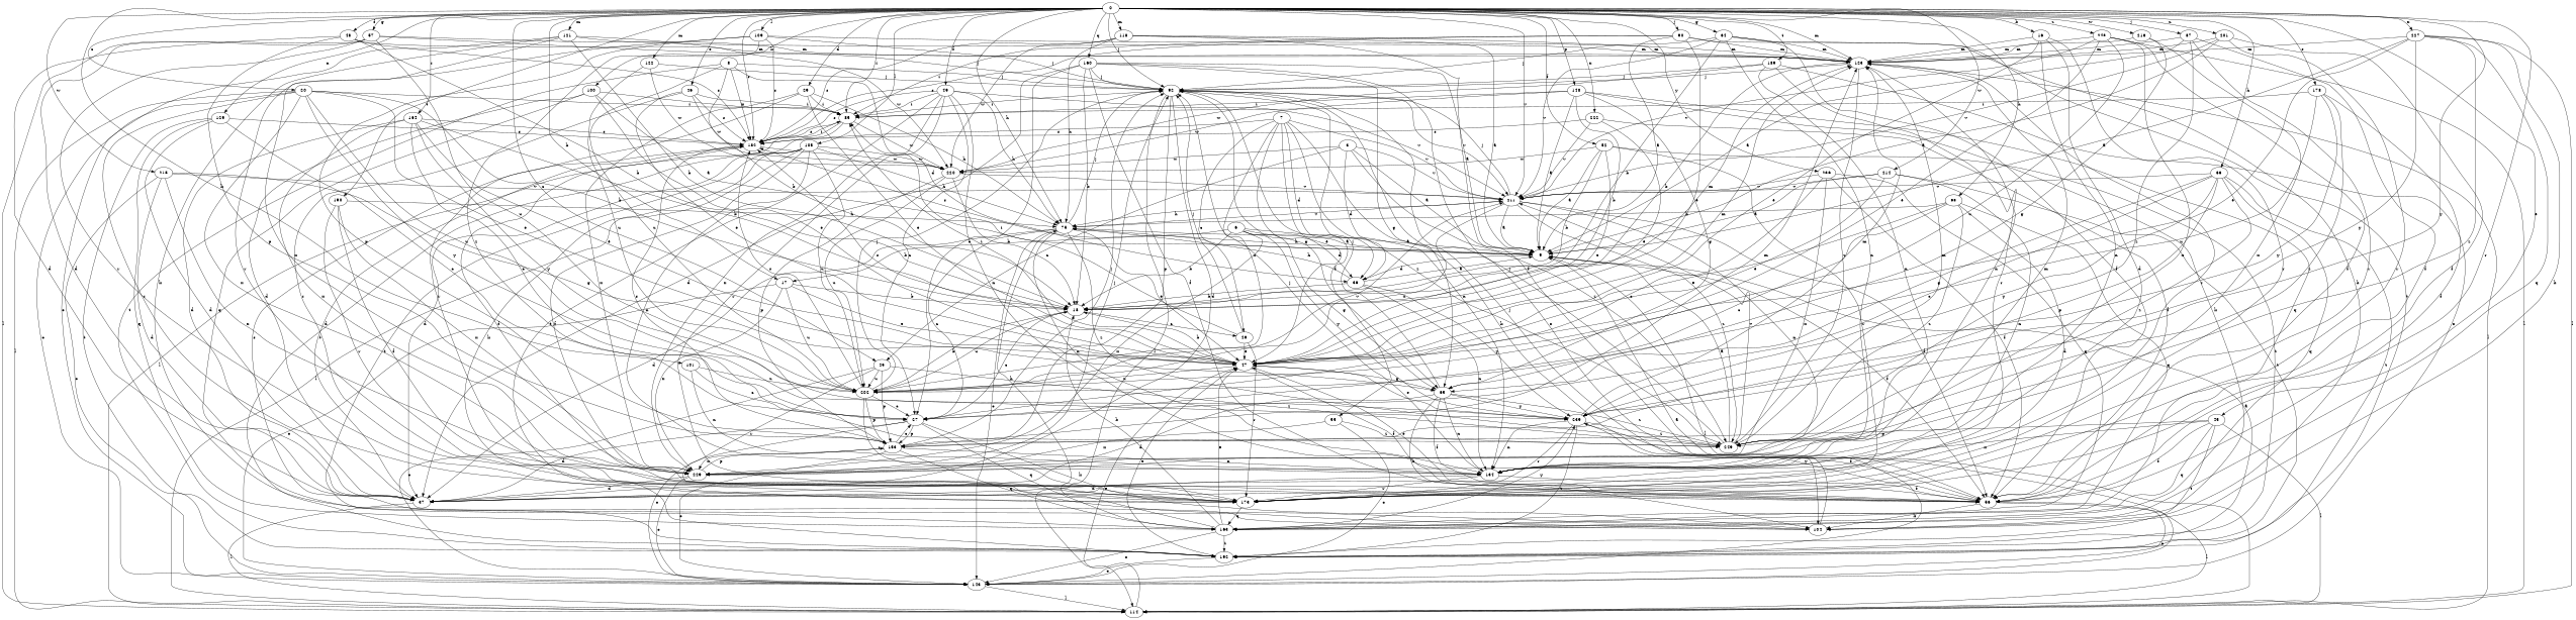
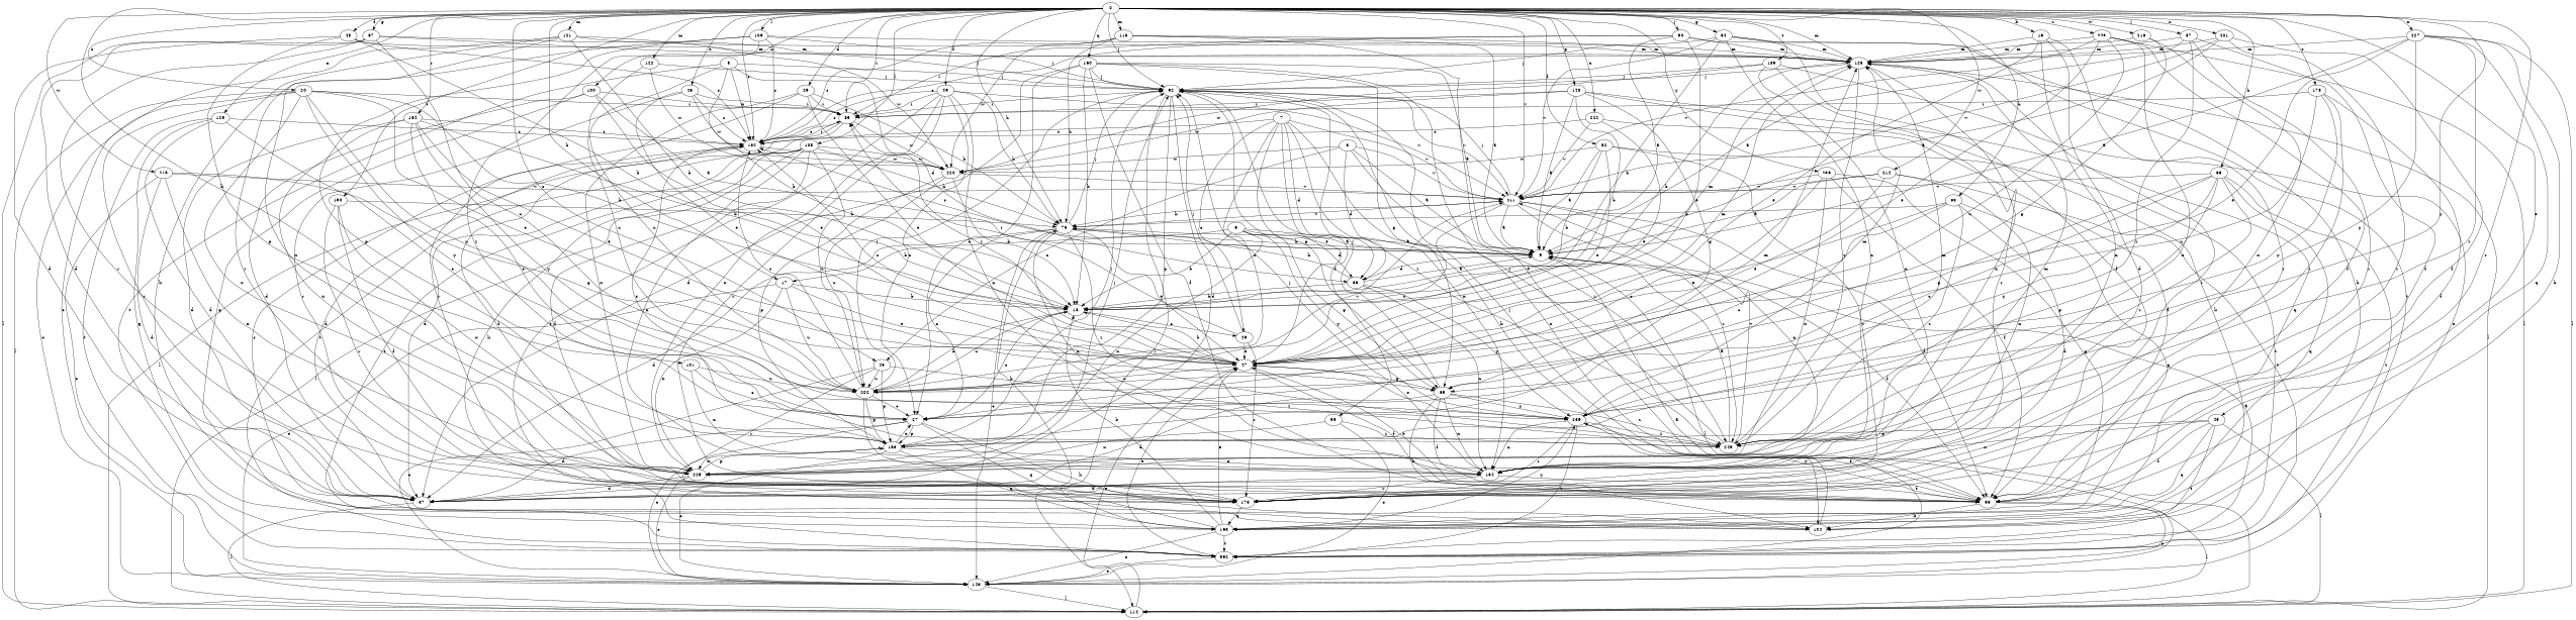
  strict digraph {
    0
    16
    17
    20
    25
    29
    45
    46
    48
    49
    52
    57
    64
    66
    68
    75
    85
    87
    90
    n20 [label=92]
    100
    101
    105
    109
    118
    121
    122
    123
    129
    148
    160
    164
    173
    178
    182
    189
    190
    201
    211
    214
    215
    216
    222
    227
    236
    239
    248
    47
    134
    37
    18
    229
    202
    143
    114
    249
    153
-   192
+   192 [label=992]
    56
    163
    220
    27
    9
    65
    104
    3
    36
    6
    26
    7
    55
    8
    0 -> 16 [label=b]
    0 -> 17 [label=b]
    0 -> 20 [label=c]
    0 -> 25 [label=c]
    0 -> 29 [label=d]
    0 -> 45 [label=e]
    0 -> 46 [label=e]
    0 -> 48 [label=f]
    0 -> 49 [label=f]
    0 -> 52 [label=f]
    0 -> 57 [label=g]
    0 -> 64 [label=g]
    0 -> 66 [label=h]
    0 -> 68 [label=h]
    0 -> 75 [label=h]
    0 -> 85 [label=i]
    0 -> 87 [label=j]
    0 -> 90 [label=j]
    0 -> n20 [label=j]
    0 -> 100 [label=k]
    0 -> 101 [label=k]
    0 -> 105 [label=l]
    0 -> 109 [label=l]
    0 -> 118 [label=m]
    0 -> 121 [label=m]
    0 -> 122 [label=m]
    0 -> 123 [label=m]
    0 -> 129 [label=n]
    0 -> 148 [label=p]
    0 -> 160 [label=q]
    0 -> 164 [label=r]
    0 -> 173 [label=r]
    0 -> 178 [label=s]
    0 -> 182 [label=s]
    0 -> 189 [label=t]
    0 -> 190 [label=t]
    0 -> 201 [label=u]
    0 -> 211 [label=v]
    0 -> 214 [label=w]
    0 -> 215 [label=w]
    0 -> 216 [label=w]
    0 -> 222 [label=x]
    0 -> 227 [label=x]
    0 -> 236 [label=y]
    0 -> 239 [label=y]
    0 -> 248 [label=z]
    16 -> 123 [label=m]
    16 -> 173 [label=r]
    16 -> 47 [label=e]
    16 -> 134 [label=n]
    16 -> 37 [label=d]
    17 -> 47 [label=e]
    17 -> 18 [label=b]
    17 -> 229 [label=x]
    17 -> 202 [label=u]
    17 -> 143 [label=o]
    20 -> 85 [label=i]
    20 -> 173 [label=r]
    20 -> 239 [label=y]
    20 -> 47 [label=e]
    20 -> 18 [label=b]
    20 -> 229 [label=x]
    20 -> 202 [label=u]
    20 -> 143 [label=o]
    20 -> 114 [label=l]
    25 -> 173 [label=r]
    25 -> 202 [label=u]
    25 -> 143 [label=o]
    25 -> 249 [label=z]
    25 -> 153 [label=p]
    29 -> 75 [label=h]
    29 -> 85 [label=i]
    29 -> 173 [label=r]
    29 -> 47 [label=e]
    29 -> 229 [label=x]
    45 -> 229 [label=x]
    45 -> 114 [label=l]
    45 -> 153 [label=p]
    45 -> 192 [label=t]
    45 -> 56 [label=f]
    45 -> 163 [label=q]
    46 -> 85 [label=i]
    46 -> 173 [label=r]
    46 -> 182 [label=s]
    46 -> 47 [label=e]
    46 -> 220 [label=w]
    48 -> 123 [label=m]
    48 -> 182 [label=s]
    48 -> 37 [label=d]
    48 -> 18 [label=b]
    48 -> 153 [label=p]
    49 -> 75 [label=h]
    49 -> 85 [label=i]
    49 -> 173 [label=r]
    49 -> 182 [label=s]
    49 -> 211 [label=v]
    49 -> 134 [label=n]
    49 -> 229 [label=x]
    49 -> 192 [label=t]
    49 -> 27 [label=c]
    52 -> 173 [label=r]
    52 -> 47 [label=e]
    52 -> 18 [label=b]
    52 -> 192 [label=t]
    52 -> 220 [label=w]
    52 -> 9 [label=a]
    57 -> n20 [label=j]
    57 -> 123 [label=m]
    57 -> 173 [label=r]
    57 -> 37 [label=d]
    57 -> 202 [label=u]
    57 -> 114 [label=l]
    64 -> n20 [label=j]
    64 -> 123 [label=m]
    64 -> 211 [label=v]
    64 -> 134 [label=n]
    64 -> 18 [label=b]
    64 -> 192 [label=t]
    64 -> 56 [label=f]
    66 -> 211 [label=v]
    66 -> 239 [label=y]
    66 -> 249 [label=z]
    66 -> 153 [label=p]
    66 -> 192 [label=t]
    66 -> 163 [label=q]
    66 -> 27 [label=c]
    66 -> 65 [label=g]
    68 -> 75 [label=h]
    68 -> 47 [label=e]
    68 -> 37 [label=d]
    68 -> 249 [label=z]
    68 -> 163 [label=q]
    68 -> 27 [label=c]
    75 -> n20 [label=j]
    75 -> 211 [label=v]
    75 -> 47 [label=e]
    75 -> 134 [label=n]
    75 -> 37 [label=d]
    75 -> 143 [label=o]
    75 -> 249 [label=z]
    75 -> 27 [label=c]
    75 -> 9 [label=a]
    85 -> 182 [label=s]
    85 -> 114 [label=l]
    85 -> 192 [label=t]
    85 -> 220 [label=w]
    87 -> 123 [label=m]
    87 -> 173 [label=r]
    87 -> 249 [label=z]
    87 -> 56 [label=f]
    87 -> 9 [label=a]
    90 -> 85 [label=i]
    90 -> 123 [label=m]
    90 -> 182 [label=s]
    90 -> 47 [label=e]
    90 -> 9 [label=a]
    90 -> 104 [label=k]
    n20 -> 85 [label=i]
    n20 -> 211 [label=v]
    n20 -> 37 [label=d]
    n20 -> 114 [label=l]
    n20 -> 249 [label=z]
    n20 -> 153 [label=p]
    n20 -> 65 [label=g]
    100 -> 85 [label=i]
    100 -> 47 [label=e]
    100 -> 37 [label=d]
    100 -> 163 [label=q]
    100 -> 9 [label=a]
    101 -> 134 [label=n]
    101 -> 202 [label=u]
    101 -> 27 [label=c]
    105 -> 75 [label=h]
    105 -> 134 [label=n]
    105 -> 37 [label=d]
    105 -> 202 [label=u]
    105 -> 114 [label=l]
    105 -> 192 [label=t]
    105 -> 56 [label=f]
    105 -> 220 [label=w]
    105 -> 104 [label=k]
    109 -> n20 [label=j]
    109 -> 123 [label=m]
    109 -> 182 [label=s]
    109 -> 229 [label=x]
    109 -> 249 [label=z]
    109 -> 153 [label=p]
    118 -> 75 [label=h]
    118 -> 123 [label=m]
    118 -> 182 [label=s]
    118 -> 56 [label=f]
    118 -> 220 [label=w]
    118 -> 9 [label=a]
    121 -> 123 [label=m]
    121 -> 173 [label=r]
    121 -> 18 [label=b]
    121 -> 143 [label=o]
    121 -> 220 [label=w]
    121 -> 104 [label=k]
    122 -> n20 [label=j]
    122 -> 202 [label=u]
    122 -> 220 [label=w]
    123 -> n20 [label=j]
    123 -> 173 [label=r]
    123 -> 134 [label=n]
    123 -> 18 [label=b]
    123 -> 114 [label=l]
    123 -> 249 [label=z]
    129 -> 182 [label=s]
    129 -> 37 [label=d]
    129 -> 192 [label=t]
    129 -> 163 [label=q]
    129 -> 27 [label=c]
    148 -> 85 [label=i]
    148 -> 18 [label=b]
    148 -> 163 [label=q]
    148 -> 220 [label=w]
    148 -> 9 [label=a]
    148 -> 65 [label=g]
    148 -> 104 [label=k]
    160 -> n20 [label=j]
    160 -> 37 [label=d]
    160 -> 18 [label=b]
    160 -> 143 [label=o]
    160 -> 56 [label=f]
    160 -> 27 [label=c]
    160 -> 9 [label=a]
    160 -> 65 [label=g]
    164 -> 182 [label=s]
    164 -> 239 [label=y]
    164 -> 47 [label=e]
    164 -> 37 [label=d]
    164 -> 18 [label=b]
    164 -> 229 [label=x]
    164 -> 27 [label=c]
    173 -> 163 [label=q]
    178 -> 85 [label=i]
    178 -> 239 [label=y]
    178 -> 202 [label=u]
    178 -> 249 [label=z]
    178 -> 56 [label=f]
    182 -> 85 [label=i]
    182 -> 37 [label=d]
    182 -> 56 [label=f]
    182 -> 220 [label=w]
    189 -> n20 [label=j]
    189 -> 173 [label=r]
    189 -> 134 [label=n]
    189 -> 143 [label=o]
    189 -> 220 [label=w]
    190 -> 75 [label=h]
    190 -> 173 [label=r]
    190 -> 229 [label=x]
    190 -> 56 [label=f]
    201 -> 123 [label=m]
    201 -> 173 [label=r]
    201 -> 211 [label=v]
    201 -> 56 [label=f]
    201 -> 9 [label=a]
    211 -> 75 [label=h]
    211 -> n20 [label=j]
    211 -> 134 [label=n]
    211 -> 202 [label=u]
    211 -> 249 [label=z]
    211 -> 56 [label=f]
    211 -> 9 [label=a]
    214 -> 211 [label=v]
    214 -> 47 [label=e]
    214 -> 134 [label=n]
    214 -> 192 [label=t]
    214 -> 9 [label=a]
    215 -> 211 [label=v]
    215 -> 37 [label=d]
    215 -> 229 [label=x]
    215 -> 143 [label=o]
    215 -> 65 [label=g]
    216 -> 123 [label=m]
    216 -> 229 [label=x]
    216 -> 65 [label=g]
    222 -> 182 [label=s]
    222 -> 211 [label=v]
    222 -> 47 [label=e]
    222 -> 56 [label=f]
    227 -> 123 [label=m]
    227 -> 239 [label=y]
    227 -> 47 [label=e]
    227 -> 114 [label=l]
    227 -> 249 [label=z]
    227 -> 163 [label=q]
    227 -> 9 [label=a]
    227 -> 104 [label=k]
    236 -> 211 [label=v]
    236 -> 229 [label=x]
    236 -> 56 [label=f]
    236 -> 163 [label=q]
    236 -> 27 [label=c]
    239 -> 123 [label=m]
    239 -> 173 [label=r]
    239 -> 47 [label=e]
    239 -> 134 [label=n]
    239 -> 249 [label=z]
    239 -> 192 [label=t]
    239 -> 56 [label=f]
    248 -> 123 [label=m]
    248 -> 211 [label=v]
    248 -> 47 [label=e]
    248 -> 229 [label=x]
    248 -> 202 [label=u]
    248 -> 114 [label=l]
    248 -> 56 [label=f]
    47 -> 85 [label=i]
    47 -> 123 [label=m]
    47 -> 182 [label=s]
    47 -> 18 [label=b]
    47 -> 202 [label=u]
    47 -> 56 [label=f]
    47 -> 65 [label=g]
    134 -> n20 [label=j]
    134 -> 123 [label=m]
    134 -> 173 [label=r]
    134 -> 37 [label=d]
    134 -> 56 [label=f]
    37 -> 114 [label=l]
    18 -> 123 [label=m]
    18 -> 202 [label=u]
    18 -> 27 [label=c]
    18 -> 26 [label=c]
    229 -> n20 [label=j]
    229 -> 37 [label=d]
    229 -> 143 [label=o]
    229 -> 153 [label=p]
    202 -> n20 [label=j]
    202 -> 173 [label=r]
    202 -> 182 [label=s]
    202 -> 211 [label=v]
    202 -> 18 [label=b]
    202 -> 153 [label=p]
    202 -> 27 [label=c]
    143 -> 114 [label=l]
    143 -> 9 [label=a]
    114 -> 47 [label=e]
    249 -> n20 [label=j]
    249 -> 123 [label=m]
    249 -> 211 [label=v]
    249 -> 9 [label=a]
    153 -> n20 [label=j]
    153 -> 123 [label=m]
    153 -> 182 [label=s]
    153 -> 134 [label=n]
    153 -> 229 [label=x]
    153 -> 143 [label=o]
    153 -> 163 [label=q]
    153 -> 27 [label=c]
    192 -> 47 [label=e]
    192 -> 143 [label=o]
    192 -> 9 [label=a]
    56 -> 239 [label=y]
    56 -> 47 [label=e]
    56 -> 143 [label=o]
    56 -> 114 [label=l]
    56 -> 104 [label=k]
    163 -> 75 [label=h]
    163 -> 239 [label=y]
    163 -> 47 [label=e]
    163 -> 18 [label=b]
    163 -> 143 [label=o]
    163 -> 192 [label=t]
    220 -> 211 [label=v]
    220 -> 18 [label=b]
    220 -> 202 [label=u]
    220 -> 153 [label=p]
    27 -> 37 [label=d]
    27 -> 143 [label=o]
    27 -> 153 [label=p]
    27 -> 163 [label=q]
    27 -> 104 [label=k]
    9 -> 75 [label=h]
    9 -> 182 [label=s]
    9 -> 114 [label=l]
    9 -> 56 [label=f]
    9 -> 36 [label=d]
    65 -> n20 [label=j]
    65 -> 239 [label=y]
    65 -> 134 [label=n]
    65 -> 37 [label=d]
    65 -> 249 [label=z]
    65 -> 56 [label=f]
    65 -> 104 [label=k]
    104 -> n20 [label=j]
    104 -> 182 [label=s]
    3 -> 25 [label=c]
    3 -> 211 [label=v]
    3 -> 249 [label=z]
    3 -> 220 [label=w]
    3 -> 9 [label=a]
    3 -> 36 [label=d]
    36 -> 75 [label=h]
    36 -> 239 [label=y]
    36 -> 134 [label=n]
    36 -> 18 [label=b]
    36 -> 9 [label=a]
    6 -> 17 [label=b]
    6 -> 239 [label=y]
    6 -> 18 [label=b]
    6 -> 229 [label=x]
    6 -> 9 [label=a]
    6 -> 65 [label=g]
    6 -> 36 [label=d]
    26 -> 85 [label=i]
    26 -> n20 [label=j]
    26 -> 173 [label=r]
    26 -> 47 [label=e]
    7 -> 182 [label=s]
    7 -> 211 [label=v]
    7 -> 47 [label=e]
    7 -> 134 [label=n]
    7 -> 202 [label=u]
    7 -> 104 [label=k]
    7 -> 36 [label=d]
    7 -> 26 [label=c]
    7 -> 55 [label=f]
    55 -> 229 [label=x]
    55 -> 143 [label=o]
    55 -> 249 [label=z]
    8 -> n20 [label=j]
    8 -> 182 [label=s]
    8 -> 18 [label=b]
    8 -> 202 [label=u]
    8 -> 192 [label=t]
    8 -> 36 [label=d]
  }
